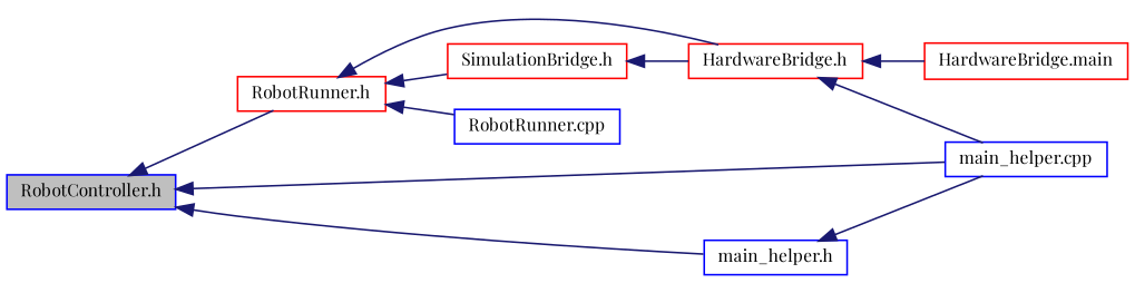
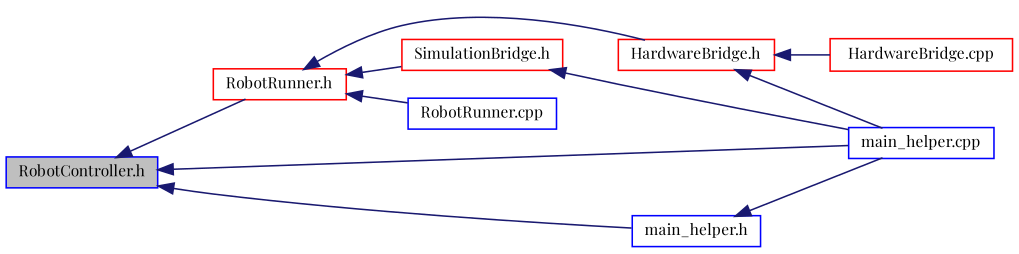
  digraph {
    fontname="Playfair Display"
    rankdir=LR
    node [color=blue fillcolor=white fontname="Playfair Display" fontsize=10 shape=record style=filled]
    edge [color=midnightblue dir=back fontname="Playfair Display" fontsize=10 labelfontname=FreeSans labelfontsize=10 style=solid]
    n1 [fillcolor=grey75 fontcolor=black height=0.2 label="RobotController.h" width=0.4]
    n2 [color=red height=0.2 label="RobotRunner.h" width=0.4]
    n3 [height=0.2 label="main_helper.cpp" width=0.4]
    n4 [height=0.2 label="main_helper.h" width=0.4]
    n5 [color=red height=0.2 label="HardwareBridge.h" width=0.4]
    n6 [color=red height=0.2 label="SimulationBridge.h" width=0.4]
    n7 [height=0.2 label="RobotRunner.cpp" width=0.4]
-   n8 [color=red height=0.2 label="HardwareBridge.main" width=0.4]
+   n8 [color=red height=0.2 label="HardwareBridge.cpp" width=0.4]
    n1 -> n2
    n1 -> n3
    n1 -> n4
    n2 -> n5
    n2 -> n6
    n2 -> n7
    n4 -> n3
    n5 -> n3
    n5 -> n8
-   n6 -> n5
+   n6 -> n3
  }
